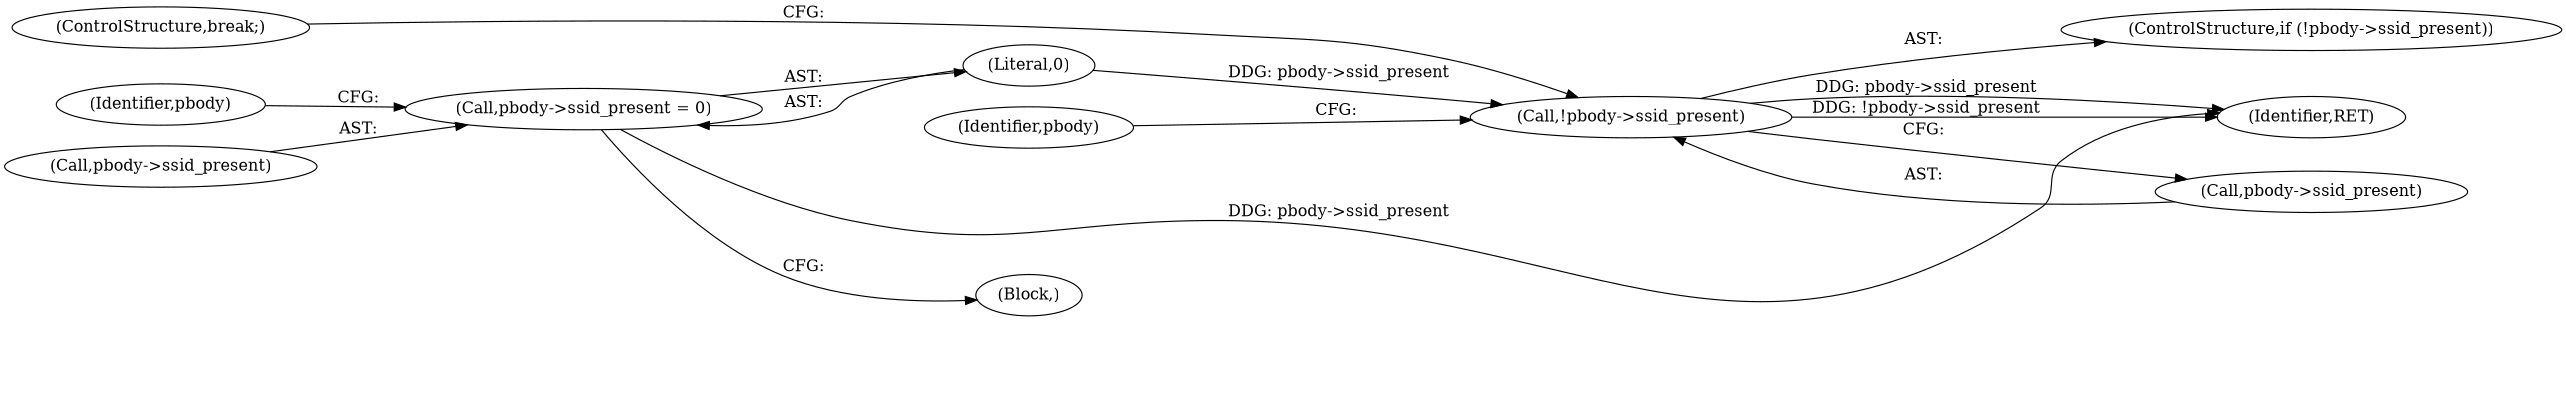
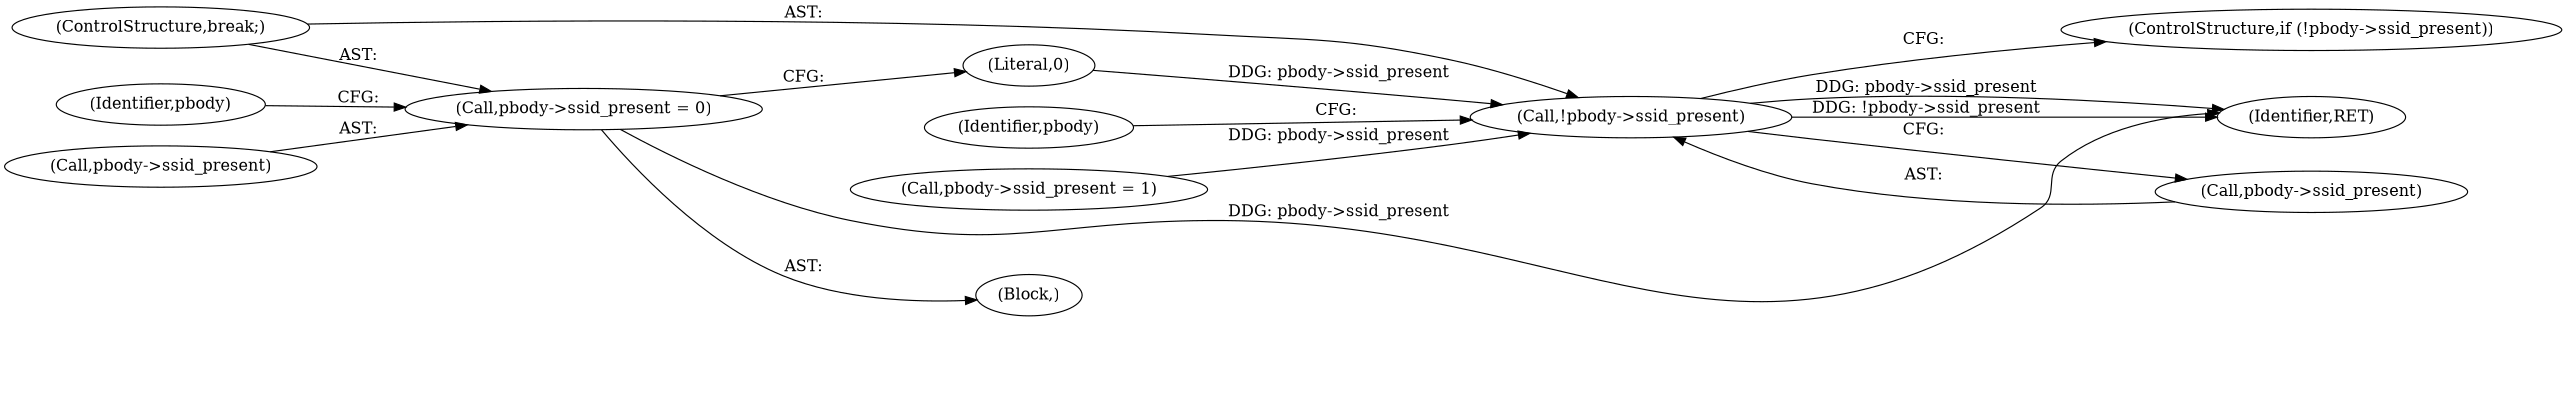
  digraph {
    rankdir=LR
    n1 [label="(Call,pbody->ssid_present = 0)"]
    n2 [label="(Literal,0)"]
    n3 [label="(Identifier,RET)"]
    n4 [label="(Block,)"]
    n5 [label="(Call,!pbody->ssid_present)"]
    n6 [label="(Call,pbody->ssid_present)"]
    n7 [label="(ControlStructure,if (!pbody->ssid_present))"]
    n8 [label="(Identifier,pbody)"]
+   n9 [label="(Call,pbody->ssid_present = 1)"]
    n10 [label="(Identifier,pbody)"]
    n11 [label="(ControlStructure,break;)"]
    n12 [label="(Call,pbody->ssid_present)"]
-   n1 -> n2 [label="AST: "]
+   n1 -> n2 [label="CFG: "]
    n1 -> n3 [label="DDG: pbody->ssid_present"]
-   n1 -> n4 [label="CFG: "]
-   n2 -> n1 [label="AST: "]
+   n1 -> n4 [label="AST: "]
+   n11 -> n1 [label="AST: "]
    n2 -> n5 [label="DDG: pbody->ssid_present"]
    n5 -> n3 [label="DDG: !pbody->ssid_present"]
    n5 -> n3 [label="DDG: pbody->ssid_present"]
    n5 -> n6 [label="CFG: "]
-   n5 -> n7 [label="AST: "]
+   n5 -> n7 [label="CFG: "]
    n6 -> n5 [label="AST: "]
    n8 -> n5 [label="CFG: "]
+   n9 -> n5 [label="DDG: pbody->ssid_present"]
    n10 -> n1 [label="CFG: "]
-   n11 -> n5 [label="CFG: "]
+   n11 -> n5 [label="AST: "]
    n12 -> n1 [label="AST: "]
  }
